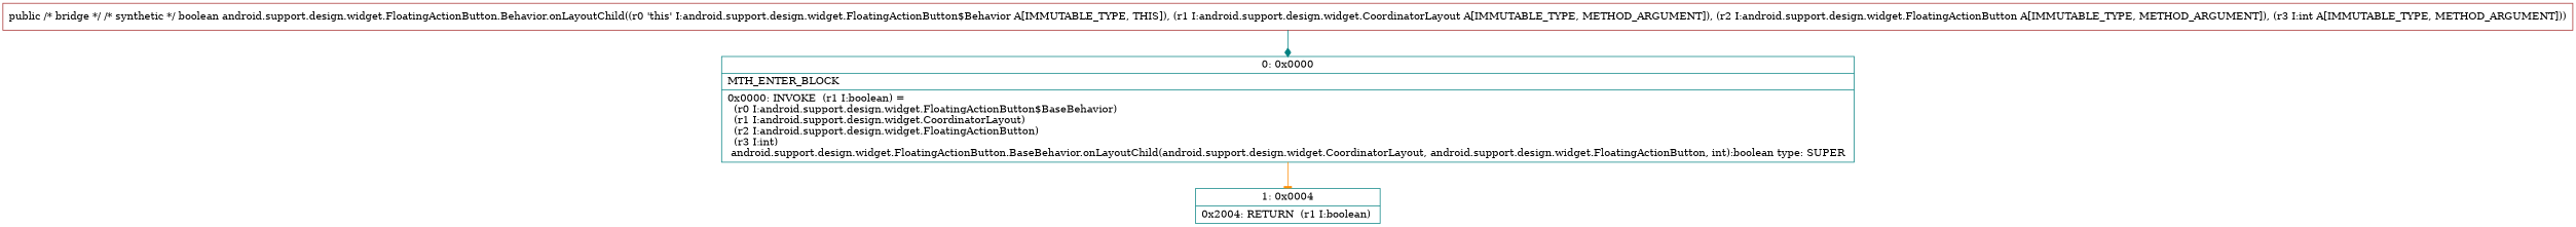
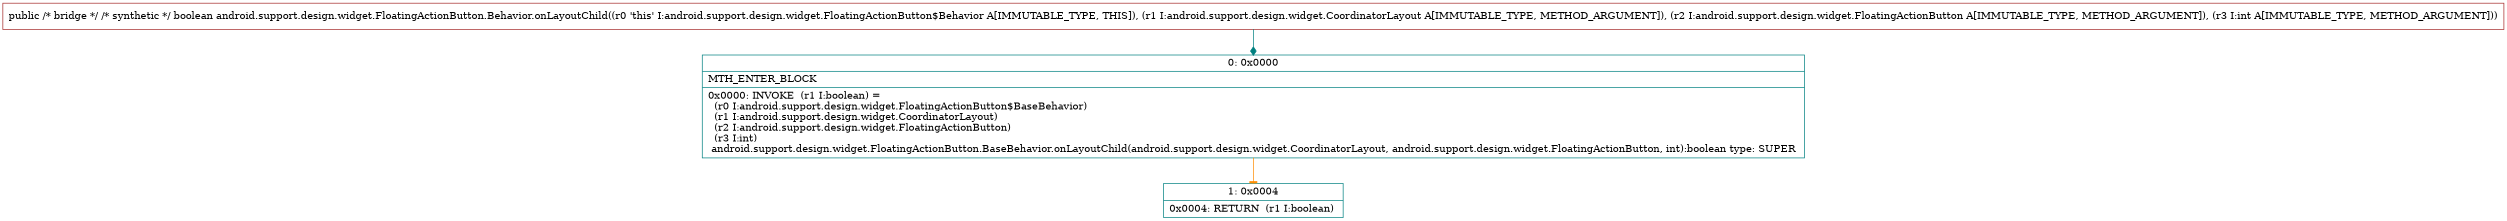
  digraph {
    node [shape=record color=teal]
    n1 [label="{0\:\ 0x0000|MTH_ENTER_BLOCK\l|0x0000: INVOKE  (r1 I:boolean) = \l  (r0 I:android.support.design.widget.FloatingActionButton$BaseBehavior)\l  (r1 I:android.support.design.widget.CoordinatorLayout)\l  (r2 I:android.support.design.widget.FloatingActionButton)\l  (r3 I:int)\l android.support.design.widget.FloatingActionButton.BaseBehavior.onLayoutChild(android.support.design.widget.CoordinatorLayout, android.support.design.widget.FloatingActionButton, int):boolean type: SUPER \l}"]
-   n2 [label="{1\:\ 0x0004|0x2004: RETURN  (r1 I:boolean) \l}"]
+   n2 [label="{1\:\ 0x0004|0x0004: RETURN  (r1 I:boolean) \l}"]
    n3 [label="{public \/* bridge *\/ \/* synthetic *\/ boolean android.support.design.widget.FloatingActionButton.Behavior.onLayoutChild((r0 'this' I:android.support.design.widget.FloatingActionButton$Behavior A[IMMUTABLE_TYPE, THIS]), (r1 I:android.support.design.widget.CoordinatorLayout A[IMMUTABLE_TYPE, METHOD_ARGUMENT]), (r2 I:android.support.design.widget.FloatingActionButton A[IMMUTABLE_TYPE, METHOD_ARGUMENT]), (r3 I:int A[IMMUTABLE_TYPE, METHOD_ARGUMENT])) }" color=brown]
    n1 -> n2 [color=darkorange arrowhead=tee]
    n3 -> n1 [color=teal arrowhead=diamond]
  }
